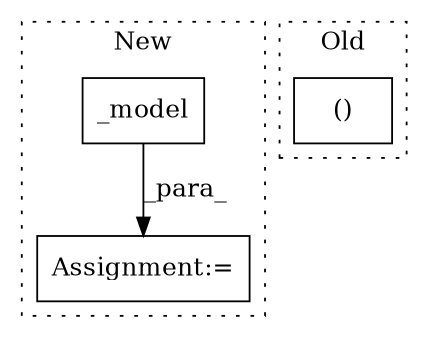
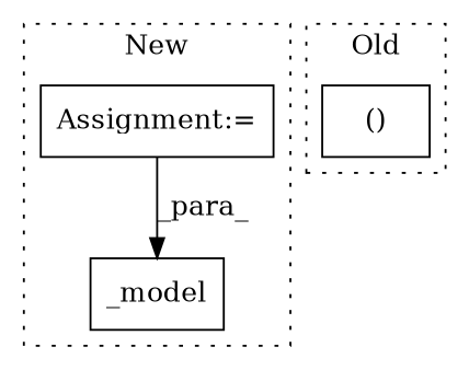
  digraph {
    node [shape=box]
    n1 [a=32 l="7,1" label=_model s="1123,1131"]
    n2 [a=7 l=1 label="Assignment:=" s=1117]
    n3 [a=106 l=26 label="()" s=847]
    subgraph cluster_1 {
      label=New
      style=dotted
      n1
      n2
    }
    subgraph cluster_2 {
      label=Old
      style=dotted
      n3
    }
-   n1 -> n2 [label=_para_]
+   n2 -> n1 [label=_para_]
  }
